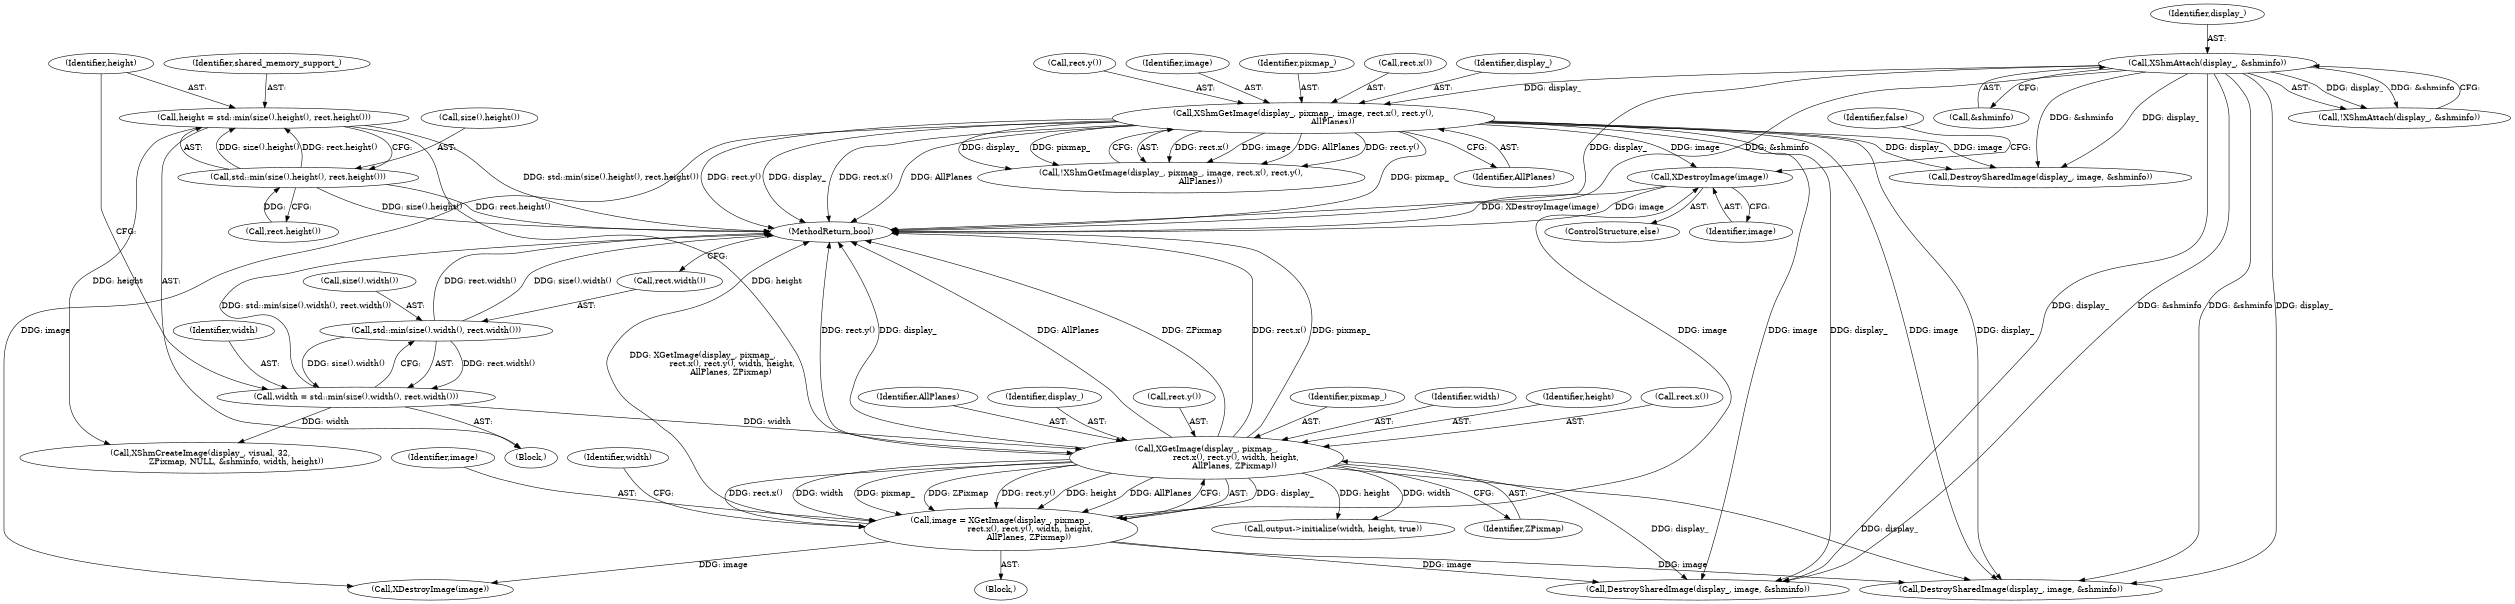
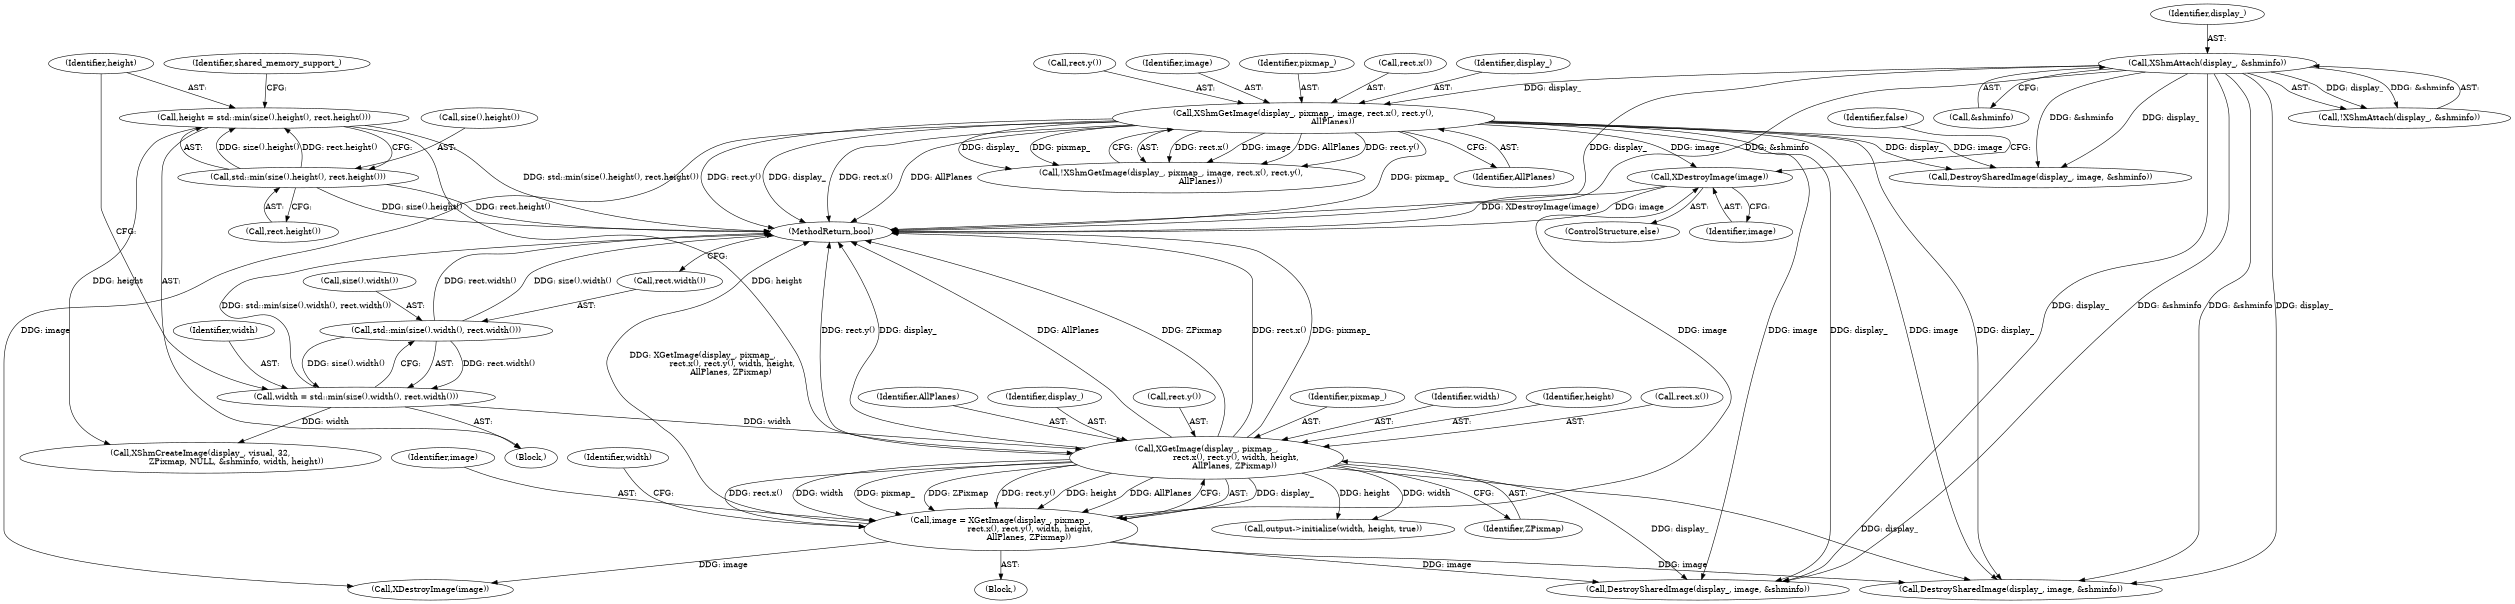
  digraph {
    n1 [label="(Call,XDestroyImage(image))"]
    n2 [label="(ControlStructure,else)"]
    n3 [label="(Identifier,image)"]
    n4 [label="(MethodReturn,bool)"]
    n5 [label="(Call,rect.width())"]
    n6 [label="(Call,image = XGetImage(display_, pixmap_,\n                       rect.x(), rect.y(), width, height,\n                      AllPlanes, ZPixmap))"]
    n7 [label="(Call,XGetImage(display_, pixmap_,\n                       rect.x(), rect.y(), width, height,\n                      AllPlanes, ZPixmap))"]
    n8 [label="(Call,DestroySharedImage(display_, image, &shminfo))"]
    n9 [label="(Block,)"]
    n10 [label="(Call,DestroySharedImage(display_, image, &shminfo))"]
    n11 [label="(Call,XDestroyImage(image))"]
    n12 [label="(Call,output->initialize(width, height, true))"]
    n13 [label="(Identifier,ZPixmap)"]
    n14 [label="(Call,width = std::min(size().width(), rect.width()))"]
    n15 [label="(Call,std::min(size().width(), rect.width()))"]
    n16 [label="(Call,XShmCreateImage(display_, visual, 32,\n                            ZPixmap, NULL, &shminfo, width, height))"]
    n17 [label="(Block,)"]
    n18 [label="(Call,height = std::min(size().height(), rect.height()))"]
    n19 [label="(Call,std::min(size().height(), rect.height()))"]
    n20 [label="(Call,rect.height())"]
    n21 [label="(Call,XShmGetImage(display_, pixmap_, image, rect.x(), rect.y(),\n                       AllPlanes))"]
    n22 [label="(Identifier,AllPlanes)"]
    n23 [label="(Call,DestroySharedImage(display_, image, &shminfo))"]
    n24 [label="(Call,!XShmGetImage(display_, pixmap_, image, rect.x(), rect.y(),\n                       AllPlanes))"]
    n25 [label="(Call,XShmAttach(display_, &shminfo))"]
    n26 [label="(Call,!XShmAttach(display_, &shminfo))"]
    n27 [label="(Call,&shminfo)"]
    n28 [label="(Call,size().width())"]
    n29 [label="(Identifier,height)"]
    n30 [label="(Identifier,pixmap_)"]
    n31 [label="(Call,size().height())"]
    n32 [label="(Identifier,width)"]
    n33 [label="(Identifier,width)"]
    n34 [label="(Identifier,width)"]
    n35 [label="(Identifier,height)"]
    n36 [label="(Call,rect.x())"]
    n37 [label="(Identifier,AllPlanes)"]
    n38 [label="(Identifier,display_)"]
    n39 [label="(Identifier,image)"]
    n40 [label="(Identifier,display_)"]
    n41 [label="(Call,rect.y())"]
    n42 [label="(Identifier,shared_memory_support_)"]
    n43 [label="(Identifier,image)"]
    n44 [label="(Call,rect.y())"]
    n45 [label="(Identifier,false)"]
    n46 [label="(Identifier,pixmap_)"]
    n47 [label="(Identifier,display_)"]
    n48 [label="(Call,rect.x())"]
    n1 -> n2 [label="AST: "]
    n1 -> n3 [label="CFG: "]
    n1 -> n4 [label="DDG: image"]
    n1 -> n4 [label="DDG: XDestroyImage(image)"]
    n3 -> n1 [label="AST: "]
    n4 -> n5 [label="CFG: "]
    n5 -> n15 [label="AST: "]
    n6 -> n1 [label="DDG: image"]
    n6 -> n4 [label="DDG: XGetImage(display_, pixmap_,\n                       rect.x(), rect.y(), width, height,\n                      AllPlanes, ZPixmap)"]
    n6 -> n7 [label="CFG: "]
    n6 -> n8 [label="DDG: image"]
    n6 -> n9 [label="AST: "]
    n6 -> n10 [label="DDG: image"]
    n6 -> n11 [label="DDG: image"]
    n7 -> n4 [label="DDG: pixmap_"]
    n7 -> n4 [label="DDG: rect.y()"]
    n7 -> n4 [label="DDG: display_"]
    n7 -> n4 [label="DDG: rect.x()"]
    n7 -> n4 [label="DDG: AllPlanes"]
    n7 -> n4 [label="DDG: ZPixmap"]
    n7 -> n6 [label="AST: "]
    n7 -> n6 [label="DDG: display_"]
    n7 -> n6 [label="DDG: rect.x()"]
    n7 -> n6 [label="DDG: width"]
    n7 -> n6 [label="DDG: pixmap_"]
    n7 -> n6 [label="DDG: ZPixmap"]
    n7 -> n6 [label="DDG: rect.y()"]
    n7 -> n6 [label="DDG: AllPlanes"]
    n7 -> n6 [label="DDG: height"]
    n7 -> n8 [label="DDG: display_"]
    n7 -> n10 [label="DDG: display_"]
    n7 -> n12 [label="DDG: width"]
    n7 -> n12 [label="DDG: height"]
    n7 -> n13 [label="CFG: "]
    n13 -> n7 [label="AST: "]
    n14 -> n4 [label="DDG: std::min(size().width(), rect.width())"]
    n14 -> n7 [label="DDG: width"]
    n14 -> n15 [label="CFG: "]
    n14 -> n16 [label="DDG: width"]
    n14 -> n17 [label="AST: "]
    n15 -> n4 [label="DDG: rect.width()"]
    n15 -> n4 [label="DDG: size().width()"]
    n15 -> n14 [label="AST: "]
    n15 -> n14 [label="DDG: size().width()"]
    n15 -> n14 [label="DDG: rect.width()"]
    n18 -> n4 [label="DDG: std::min(size().height(), rect.height())"]
    n18 -> n7 [label="DDG: height"]
    n18 -> n16 [label="DDG: height"]
    n18 -> n17 [label="AST: "]
    n18 -> n19 [label="CFG: "]
    n19 -> n4 [label="DDG: size().height()"]
    n19 -> n4 [label="DDG: rect.height()"]
    n19 -> n18 [label="AST: "]
    n19 -> n18 [label="DDG: size().height()"]
    n19 -> n18 [label="DDG: rect.height()"]
    n19 -> n20 [label="CFG: "]
-   n20 -> n19 [label="DDG: "]
+   n20 -> n19 [label="AST: "]
    n21 -> n1 [label="DDG: image"]
    n21 -> n4 [label="DDG: rect.x()"]
    n21 -> n4 [label="DDG: AllPlanes"]
    n21 -> n4 [label="DDG: display_"]
    n21 -> n4 [label="DDG: pixmap_"]
    n21 -> n4 [label="DDG: rect.y()"]
    n21 -> n8 [label="DDG: display_"]
    n21 -> n8 [label="DDG: image"]
    n21 -> n10 [label="DDG: display_"]
    n21 -> n10 [label="DDG: image"]
    n21 -> n11 [label="DDG: image"]
    n21 -> n22 [label="CFG: "]
    n21 -> n23 [label="DDG: display_"]
    n21 -> n23 [label="DDG: image"]
    n21 -> n24 [label="AST: "]
    n21 -> n24 [label="DDG: rect.x()"]
    n21 -> n24 [label="DDG: image"]
    n21 -> n24 [label="DDG: AllPlanes"]
    n21 -> n24 [label="DDG: rect.y()"]
    n21 -> n24 [label="DDG: display_"]
    n21 -> n24 [label="DDG: pixmap_"]
    n22 -> n21 [label="AST: "]
    n24 -> n21 [label="CFG: "]
    n25 -> n4 [label="DDG: display_"]
    n25 -> n4 [label="DDG: &shminfo"]
    n25 -> n8 [label="DDG: display_"]
    n25 -> n8 [label="DDG: &shminfo"]
    n25 -> n10 [label="DDG: display_"]
    n25 -> n10 [label="DDG: &shminfo"]
    n25 -> n21 [label="DDG: display_"]
    n25 -> n23 [label="DDG: display_"]
    n25 -> n23 [label="DDG: &shminfo"]
    n25 -> n26 [label="AST: "]
    n25 -> n26 [label="DDG: display_"]
    n25 -> n26 [label="DDG: &shminfo"]
    n25 -> n27 [label="CFG: "]
-   n26 -> n25 [label="CFG: "]
+   n26 -> n25 [label="AST: "]
    n27 -> n25 [label="AST: "]
    n28 -> n15 [label="AST: "]
    n29 -> n14 [label="CFG: "]
    n29 -> n18 [label="AST: "]
    n30 -> n7 [label="AST: "]
    n31 -> n19 [label="AST: "]
    n32 -> n7 [label="AST: "]
    n33 -> n6 [label="CFG: "]
    n34 -> n14 [label="AST: "]
    n35 -> n7 [label="AST: "]
    n36 -> n7 [label="AST: "]
    n37 -> n7 [label="AST: "]
    n38 -> n7 [label="AST: "]
    n39 -> n6 [label="AST: "]
    n40 -> n21 [label="AST: "]
    n41 -> n21 [label="AST: "]
-   n42 -> n18 [label="AST: "]
+   n42 -> n18 [label="CFG: "]
    n43 -> n21 [label="AST: "]
    n44 -> n7 [label="AST: "]
    n45 -> n1 [label="CFG: "]
    n46 -> n21 [label="AST: "]
    n47 -> n25 [label="AST: "]
    n48 -> n21 [label="AST: "]
  }
